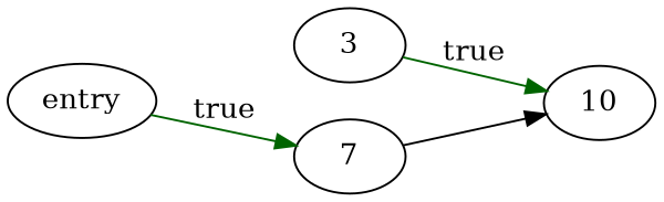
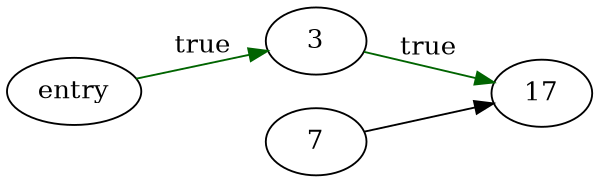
  digraph {
    rankdir=LR
    edge [color=darkgreen]
    n1 [label=entry]
    3
-   17 [label=10]
+   17
    7
-   n1 -> 7 [label=true]
+   n1 -> 3 [label=true]
    3 -> 17 [label=true]
    7 -> 17 [color=""]
  }
